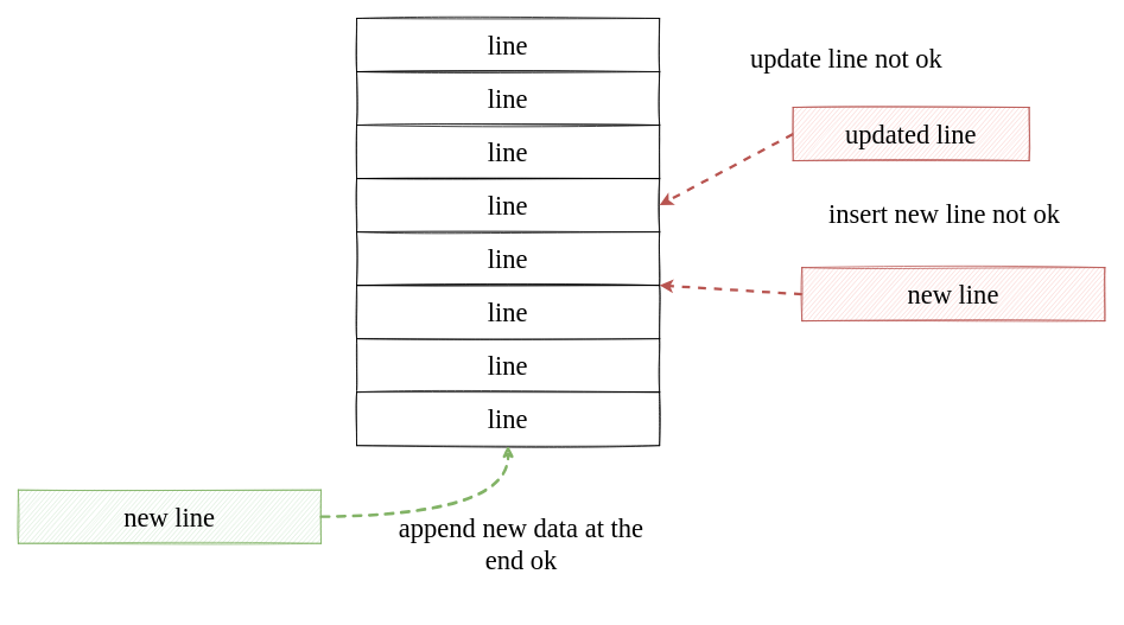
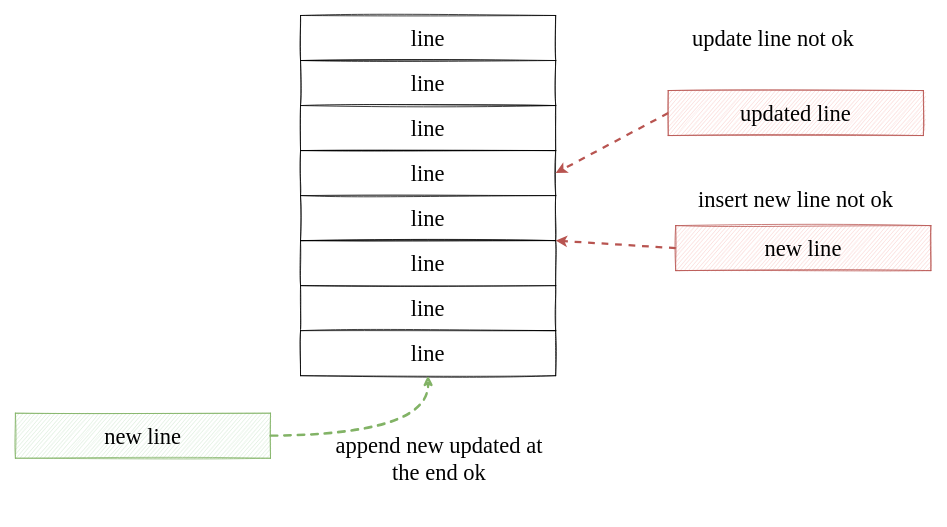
  <mxCell id="0" />
  <mxCell id="1" parent="0" />
  <mxCell id="2" value="&lt;font face=&quot;Architects Daughter&quot; style=&quot;font-size: 30px&quot;&gt;line&lt;/font&gt;" style="rounded=0;whiteSpace=wrap;html=1;sketch=1;" vertex="1" parent="1"><mxGeometry x="400" y="20" width="340" height="60" as="geometry" /></mxCell>
  <mxCell id="3" value="&lt;font face=&quot;Architects Daughter&quot; style=&quot;font-size: 30px&quot;&gt;line&lt;/font&gt;" style="rounded=0;whiteSpace=wrap;html=1;sketch=1;" vertex="1" parent="1"><mxGeometry x="400" y="80" width="340" height="60" as="geometry" /></mxCell>
  <mxCell id="4" value="&lt;font face=&quot;Architects Daughter&quot; style=&quot;font-size: 30px&quot;&gt;line&lt;/font&gt;" style="rounded=0;whiteSpace=wrap;html=1;sketch=1;" vertex="1" parent="1"><mxGeometry x="400" y="140" width="340" height="60" as="geometry" /></mxCell>
  <mxCell id="5" value="&lt;font face=&quot;Architects Daughter&quot; style=&quot;font-size: 30px&quot;&gt;line&lt;/font&gt;" style="rounded=0;whiteSpace=wrap;html=1;sketch=1;" vertex="1" parent="1"><mxGeometry x="400" y="200" width="340" height="60" as="geometry" /></mxCell>
  <mxCell id="6" value="&lt;font face=&quot;Architects Daughter&quot; style=&quot;font-size: 30px&quot;&gt;line&lt;/font&gt;" style="rounded=0;whiteSpace=wrap;html=1;sketch=1;" vertex="1" parent="1"><mxGeometry x="400" y="260" width="340" height="60" as="geometry" /></mxCell>
  <mxCell id="7" value="&lt;font face=&quot;Architects Daughter&quot; style=&quot;font-size: 30px&quot;&gt;line&lt;/font&gt;" style="rounded=0;whiteSpace=wrap;html=1;sketch=1;" vertex="1" parent="1"><mxGeometry x="400" y="320" width="340" height="60" as="geometry" /></mxCell>
  <mxCell id="8" value="&lt;font face=&quot;Architects Daughter&quot; style=&quot;font-size: 30px&quot;&gt;line&lt;/font&gt;" style="rounded=0;whiteSpace=wrap;html=1;sketch=1;" vertex="1" parent="1"><mxGeometry x="400" y="380" width="340" height="60" as="geometry" /></mxCell>
  <mxCell id="9" value="&lt;font face=&quot;Architects Daughter&quot; style=&quot;font-size: 30px&quot;&gt;line&lt;/font&gt;" style="rounded=0;whiteSpace=wrap;html=1;sketch=1;" vertex="1" parent="1"><mxGeometry x="400" y="440" width="340" height="60" as="geometry" /></mxCell>
  <mxCell id="10" value="&lt;font face=&quot;Architects Daughter&quot; style=&quot;font-size: 30px&quot;&gt;new line&lt;/font&gt;" style="rounded=0;whiteSpace=wrap;html=1;sketch=1;fillColor=#d5e8d4;strokeColor=#82b366;" vertex="1" parent="1"><mxGeometry x="20" y="550" width="340" height="60" as="geometry" /></mxCell>
  <mxCell id="11" value="" style="endArrow=classic;html=1;exitX=1;exitY=0.5;exitDx=0;exitDy=0;entryX=0.5;entryY=1;entryDx=0;entryDy=0;edgeStyle=orthogonalEdgeStyle;curved=1;dashed=1;sketch=1;strokeWidth=3;fillColor=#d5e8d4;strokeColor=#82b366;" edge="1" parent="1" source="10" target="9"><mxGeometry width="50" height="50" relative="1" as="geometry"><mxPoint x="270" y="780" as="sourcePoint" /><mxPoint x="320" y="730" as="targetPoint" /></mxGeometry></mxCell>
- <mxCell id="12" value="&lt;font style=&quot;font-size: 30px&quot; face=&quot;Architects Daughter&quot;&gt;append new data at the end ok&lt;/font&gt;" style="text;html=1;strokeColor=none;fillColor=none;align=center;verticalAlign=middle;whiteSpace=wrap;rounded=0;sketch=1;" vertex="1" parent="1"><mxGeometry x="440" y="540" width="290" height="140" as="geometry" /></mxCell>
+ <mxCell id="12" value="&lt;font style=&quot;font-size: 30px&quot; face=&quot;Architects Daughter&quot;&gt;append new updated at the end ok&lt;/font&gt;" style="text;html=1;strokeColor=none;fillColor=none;align=center;verticalAlign=middle;whiteSpace=wrap;rounded=0;sketch=1;" vertex="1" parent="1"><mxGeometry x="440" y="540" width="290" height="140" as="geometry" /></mxCell>
  <mxCell id="13" value="" style="endArrow=classic;html=1;dashed=1;strokeWidth=3;entryX=1;entryY=0.5;entryDx=0;entryDy=0;exitX=0;exitY=0.5;exitDx=0;exitDy=0;fillColor=#f8cecc;strokeColor=#b85450;" edge="1" parent="1" source="14" target="5"><mxGeometry width="50" height="50" relative="1" as="geometry"><mxPoint x="920" y="230" as="sourcePoint" /><mxPoint x="940" y="250" as="targetPoint" /></mxGeometry></mxCell>
- <mxCell id="14" value="&lt;font face=&quot;Architects Daughter&quot; style=&quot;font-size: 30px&quot;&gt;updated line&lt;/font&gt;" style="rounded=0;whiteSpace=wrap;html=1;sketch=1;fillColor=#f8cecc;strokeColor=#b85450;" vertex="1" parent="1"><mxGeometry x="890" y="120" width="265" height="60" as="geometry" /></mxCell>
+ <mxCell id="14" value="&lt;font face=&quot;Architects Daughter&quot; style=&quot;font-size: 30px&quot;&gt;updated line&lt;/font&gt;" style="rounded=0;whiteSpace=wrap;html=1;sketch=1;fillColor=#f8cecc;strokeColor=#b85450;" vertex="1" parent="1"><mxGeometry x="890" y="120" width="340" height="60" as="geometry" /></mxCell>
  <mxCell id="15" value="&lt;font face=&quot;Architects Daughter&quot; style=&quot;font-size: 30px&quot;&gt;new line&lt;/font&gt;" style="rounded=0;whiteSpace=wrap;html=1;sketch=1;fillColor=#f8cecc;strokeColor=#b85450;" vertex="1" parent="1"><mxGeometry x="900" y="300" width="340" height="60" as="geometry" /></mxCell>
  <mxCell id="16" value="" style="endArrow=classic;html=1;dashed=1;strokeWidth=3;entryX=1;entryY=1;entryDx=0;entryDy=0;exitX=0;exitY=0.5;exitDx=0;exitDy=0;fillColor=#f8cecc;strokeColor=#b85450;" edge="1" parent="1" source="15" target="6"><mxGeometry width="50" height="50" relative="1" as="geometry"><mxPoint x="900" y="520" as="sourcePoint" /><mxPoint x="950" y="470" as="targetPoint" /></mxGeometry></mxCell>
- <mxCell id="17" value="&lt;font style=&quot;font-size: 30px&quot; face=&quot;Architects Daughter&quot;&gt;update line not ok&lt;/font&gt;" style="text;html=1;strokeColor=none;fillColor=none;align=center;verticalAlign=middle;whiteSpace=wrap;rounded=0;sketch=1;" vertex="1" parent="1"><mxGeometry x="800" y="30" width="300" height="70" as="geometry" /></mxCell>
- <mxCell id="18" value="&lt;font style=&quot;font-size: 30px&quot; face=&quot;Architects Daughter&quot;&gt;insert new line not ok&lt;/font&gt;" style="text;html=1;strokeColor=none;fillColor=none;align=center;verticalAlign=middle;whiteSpace=wrap;rounded=0;sketch=1;" vertex="1" parent="1"><mxGeometry x="910" y="205" width="300" height="70" as="geometry" /></mxCell>
+ <mxCell id="17" value="&lt;font style=&quot;font-size: 30px&quot; face=&quot;Architects Daughter&quot;&gt;update line not ok&lt;/font&gt;" style="text;html=1;strokeColor=none;fillColor=none;align=center;verticalAlign=middle;whiteSpace=wrap;rounded=0;sketch=1;" vertex="1" parent="1"><mxGeometry x="880" y="15" width="300" height="70" as="geometry" /></mxCell>
+ <mxCell id="18" value="&lt;font style=&quot;font-size: 30px&quot; face=&quot;Architects Daughter&quot;&gt;insert new line not ok&lt;/font&gt;" style="text;html=1;strokeColor=none;fillColor=none;align=center;verticalAlign=middle;whiteSpace=wrap;rounded=0;sketch=1;" vertex="1" parent="1"><mxGeometry x="910" y="230" width="300" height="70" as="geometry" /></mxCell>
